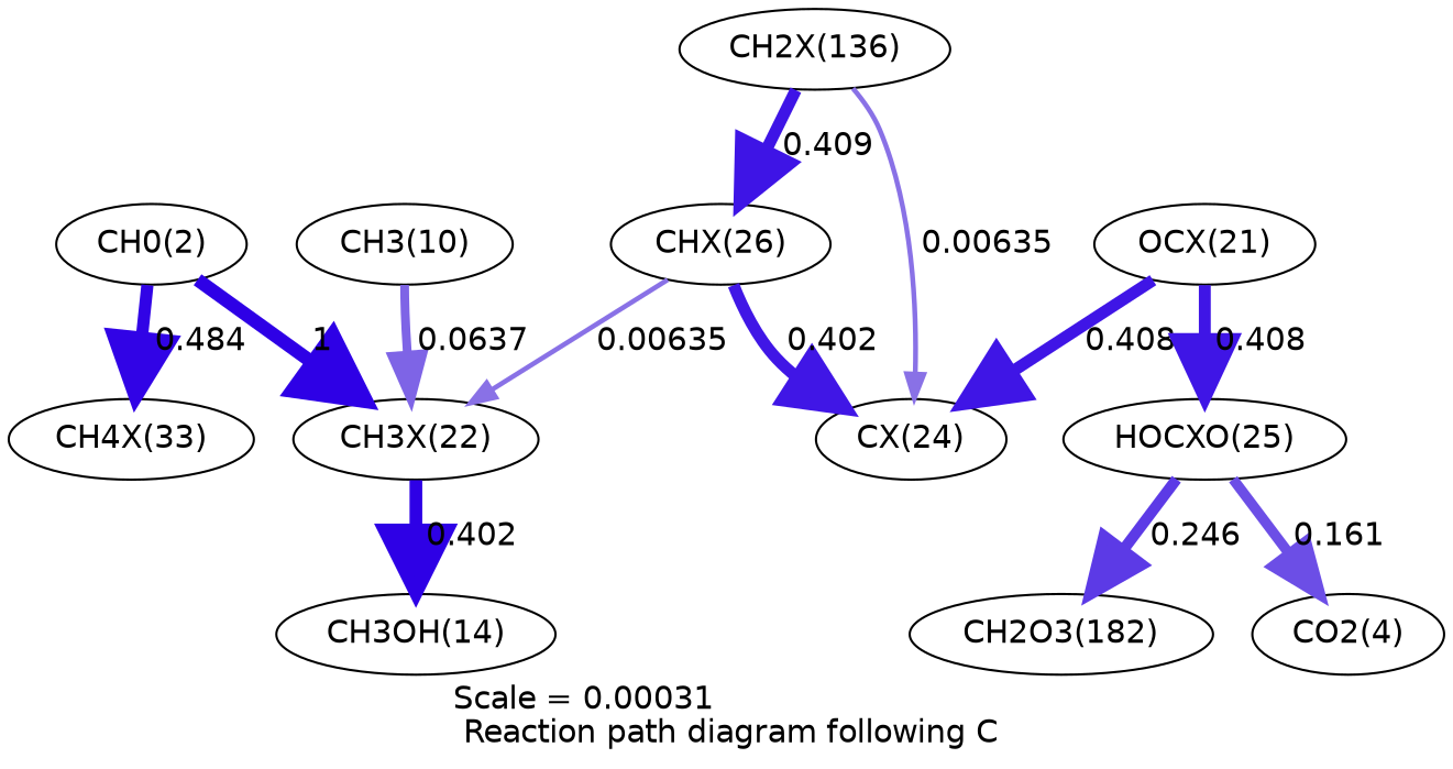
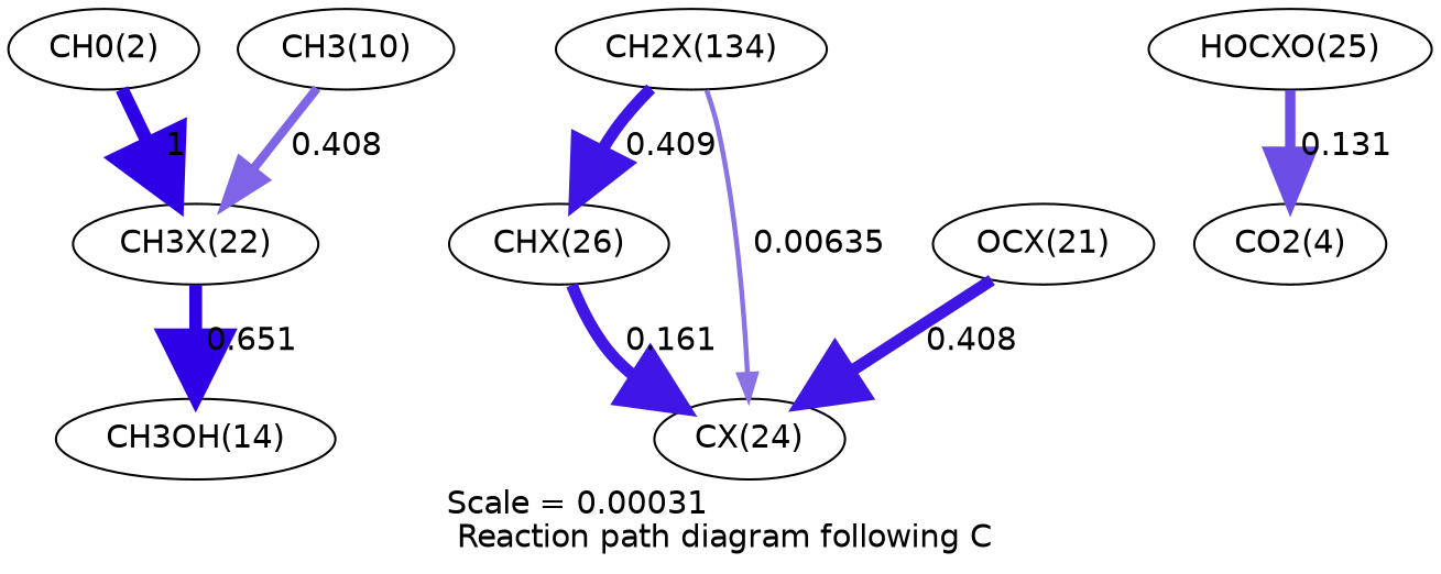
  digraph {
    fontname=Helvetica
    label="Scale = 0.00031\l Reaction path diagram following C"
    node [fontname=Helvetica]
    edge [arrowsize=2.66 color="0.7, 0.506, 0.9" fontname=Helvetica penwidth=5.32]
    n1 [label="CH0(2)"]
-   n2 [label="CH4X(33)"]
    n3 [label="CH3X(22)"]
    n4 [label="CH3OH(14)"]
-   n5 [label="CH2X(136)"]
+   n5 [label="CH2X(134)"]
    n6 [label="CHX(26)"]
    n7 [label="CX(24)"]
    n8 [label="CH3(10)"]
    n9 [label="OCX(21)"]
    n10 [label="HOCXO(25)"]
    n11 [label="CO2(4)"]
-   n12 [label="CH2O3(182)"]
-   n1 -> n2 [arrowsize=2.73 color="0.7, 0.984, 0.9" label=" 0.484" penwidth=5.45]
    n1 -> n3 [arrowsize=3 color="0.7, 1.5, 0.9" label=" 1" penwidth=6]
-   n3 -> n4 [arrowsize=2.84 color="0.7, 1.15, 0.9" label=" 0.402" penwidth=5.68]
+   n3 -> n4 [arrowsize=2.84 color="0.7, 1.15, 0.9" label=" 0.651" penwidth=5.68]
    n5 -> n6 [color="0.7, 0.909, 0.9" label=" 0.409"]
    n5 -> n7 [arrowsize=1.09 label=" 0.00635" penwidth=2.18]
-   n6 -> n3 [arrowsize=1.09 label=" 0.00635" penwidth=2.18]
-   n6 -> n7 [color="0.7, 0.902, 0.9" label=" 0.402" penwidth=5.31]
-   n8 -> n3 [arrowsize=1.96 color="0.7, 0.564, 0.9" label=" 0.0637" penwidth=3.92]
+   n6 -> n7 [color="0.7, 0.902, 0.9" label=" 0.161" penwidth=5.31]
+   n8 -> n3 [arrowsize=1.96 color="0.7, 0.564, 0.9" label=" 0.408" penwidth=3.92]
    n9 -> n7 [color="0.7, 0.908, 0.9" label=" 0.408"]
-   n9 -> n10 [color="0.7, 0.908, 0.9" label=" 0.408"]
-   n10 -> n11 [arrowsize=2.31 color="0.7, 0.661, 0.9" label=" 0.161" penwidth=4.62]
-   n10 -> n12 [arrowsize=2.47 color="0.7, 0.746, 0.9" label=" 0.246" penwidth=4.94]
+   n10 -> n11 [arrowsize=2.31 color="0.7, 0.661, 0.9" label=" 0.131" penwidth=4.62]
  }
